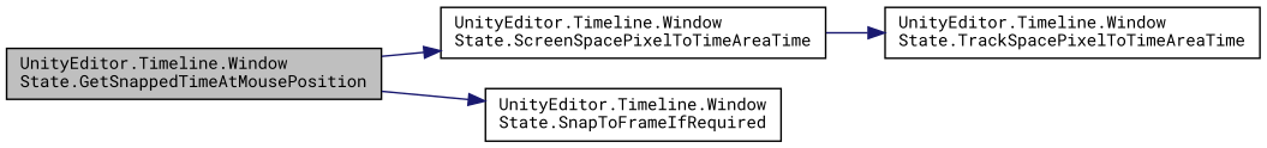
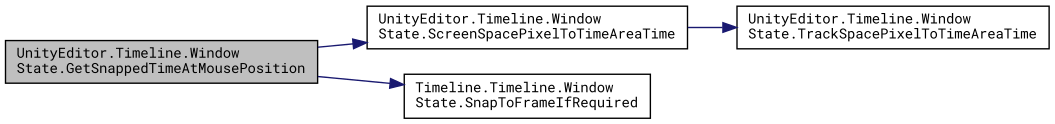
  digraph {
    rankdir=LR
    fontname="Roboto Mono"
    node [color=black fillcolor=white fontname="Roboto Mono" fontsize=10 shape=record style=filled]
    edge [color=midnightblue fontname="Roboto Mono" fontsize=10 labelfontname=Helvetica labelfontsize=10 style=solid]
    n1 [fillcolor=grey75 fontcolor=black height=0.2 label="UnityEditor.Timeline.Window\lState.GetSnappedTimeAtMousePosition" width=0.4]
    n2 [height=0.2 label="UnityEditor.Timeline.Window\lState.ScreenSpacePixelToTimeAreaTime" width=0.4]
-   n3 [height=0.2 label="UnityEditor.Timeline.Window\lState.SnapToFrameIfRequired" width=0.4]
+   n3 [height=0.2 label="Timeline.Timeline.Window\lState.SnapToFrameIfRequired" width=0.4]
    n4 [height=0.2 label="UnityEditor.Timeline.Window\lState.TrackSpacePixelToTimeAreaTime" width=0.4]
    n1 -> n2
    n1 -> n3
    n2 -> n4
  }
